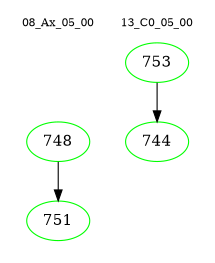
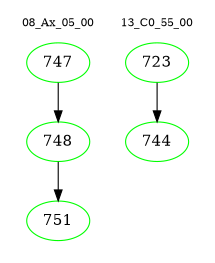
  digraph {
    node [color=green]
    edge [color=black]
+   n1 [label=747]
    n2 [label=748]
    n3 [label=751]
-   n4 [label=753]
+   n4 [label=723]
    n5 [label=744]
    subgraph cluster_1 {
      color=white
      fontsize=10
      label="08_Ax_05_00"
+     n1
      n2
      n3
    }
    subgraph cluster_2 {
      color=white
      fontsize=10
-     label="13_C0_05_00"
+     label="13_C0_55_00"
      n4
      n5
    }
+   n1 -> n2
    n2 -> n3
    n4 -> n5
  }
